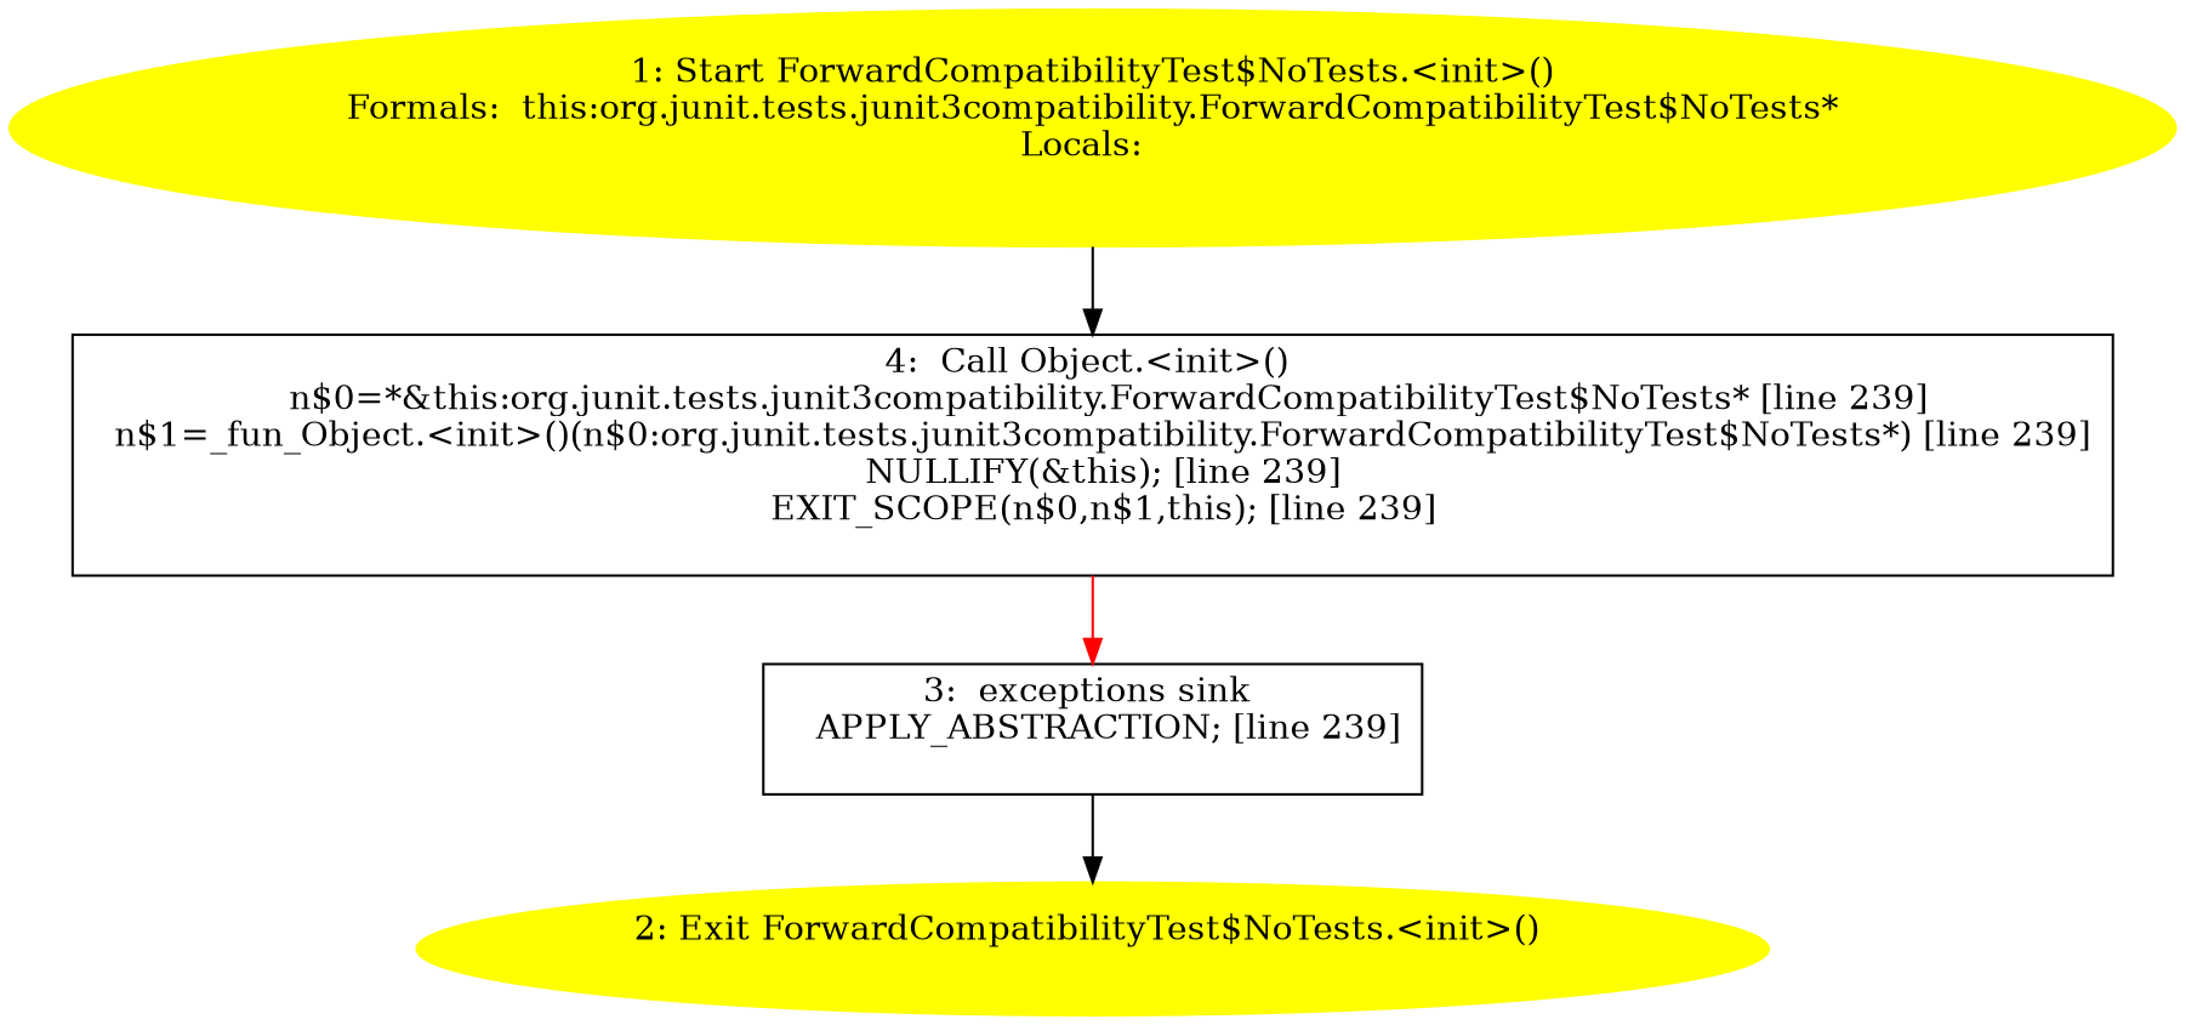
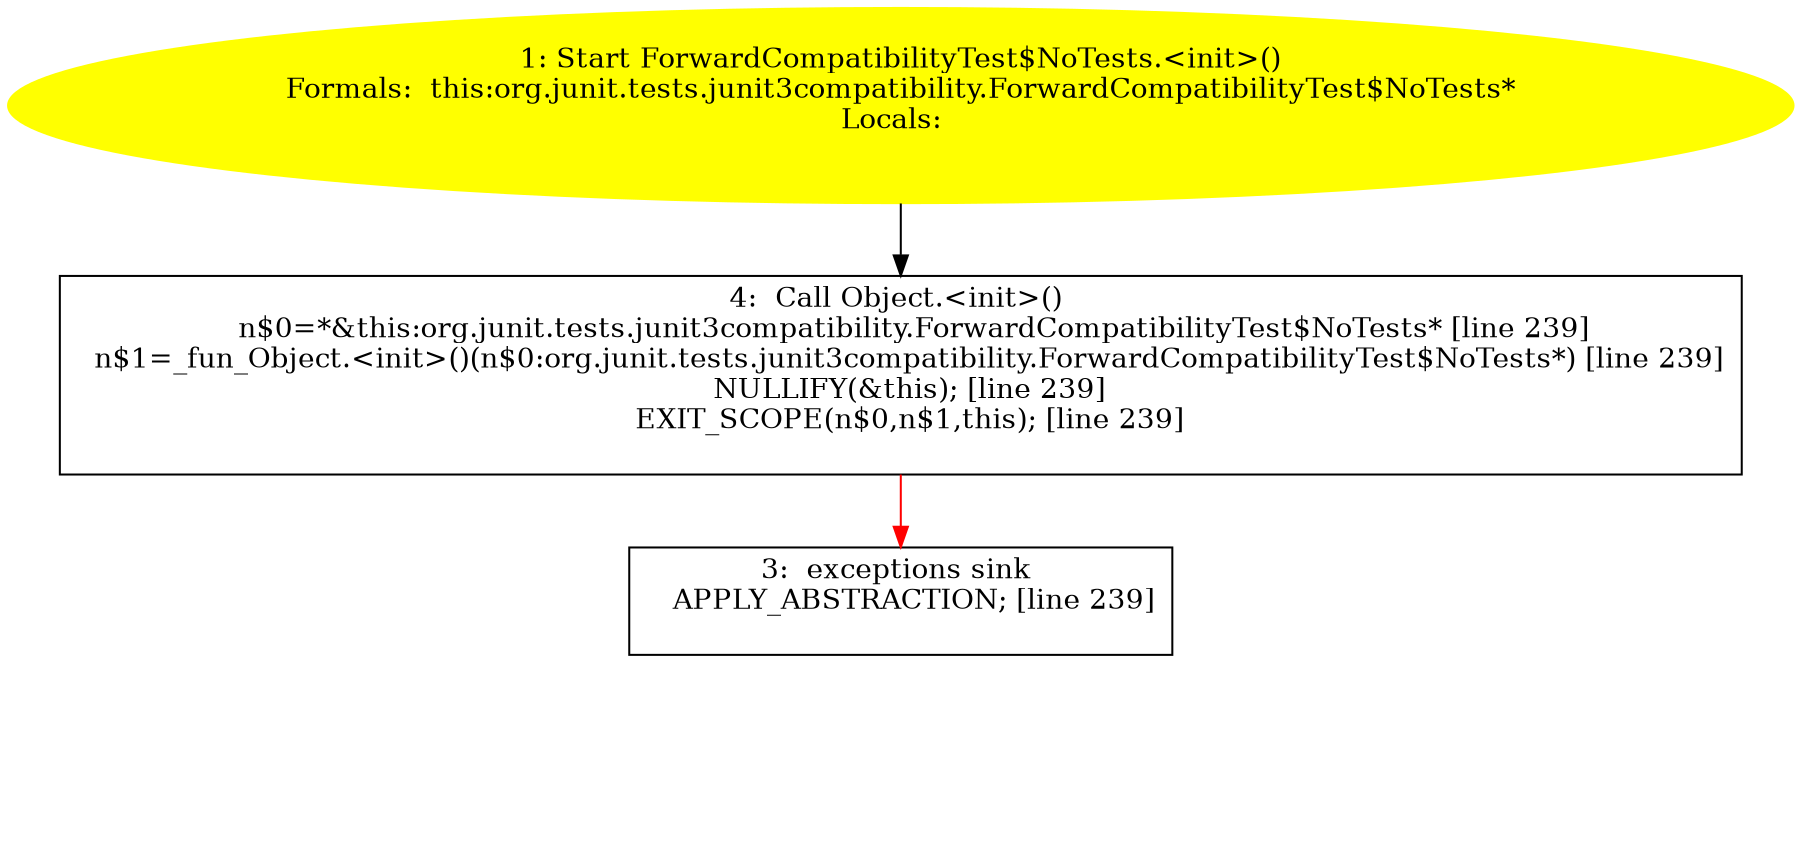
  digraph {
    n1 [color=yellow label="1: Start ForwardCompatibilityTest$NoTests.<init>()\nFormals:  this:org.junit.tests.junit3compatibility.ForwardCompatibilityTest$NoTests*\nLocals:  \n  " style=filled]
    n2 [label="4:  Call Object.<init>() \n   n$0=*&this:org.junit.tests.junit3compatibility.ForwardCompatibilityTest$NoTests* [line 239]\n  n$1=_fun_Object.<init>()(n$0:org.junit.tests.junit3compatibility.ForwardCompatibilityTest$NoTests*) [line 239]\n  NULLIFY(&this); [line 239]\n  EXIT_SCOPE(n$0,n$1,this); [line 239]\n " shape=box]
    n3 [label="3:  exceptions sink \n   APPLY_ABSTRACTION; [line 239]\n " shape=box]
-   n4 [color=yellow label="2: Exit ForwardCompatibilityTest$NoTests.<init>() \n  " style=filled]
    n1 -> n2
    n2 -> n3 [color=red]
-   n3 -> n4
  }
